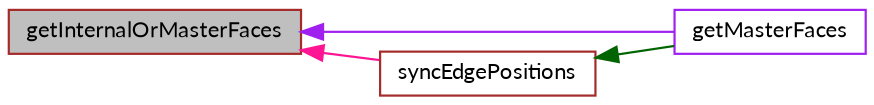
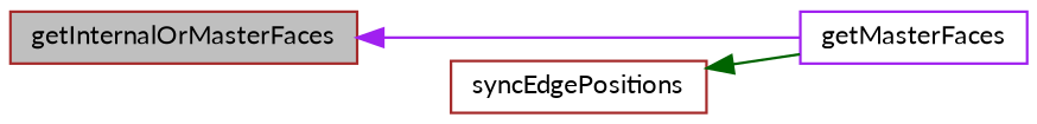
  digraph {
    fontname=Lato
    rankdir=LR
    node [color=brown fontname=Lato fontsize=10 shape=record]
    edge [dir=back fontname=Lato fontsize=10 labelfontname=Helvetica labelfontsize=10 style=solid]
    n1 [fillcolor=grey75 fontcolor=black height=0.2 label=getInternalOrMasterFaces style=filled width=0.4]
    n2 [color=purple height=0.2 label=getMasterFaces width=0.4]
    n3 [height=0.2 label=syncEdgePositions width=0.4]
    n1 -> n2 [color=purple]
-   n1 -> n3 [color=deeppink]
    n3 -> n2 [color=darkgreen]
  }
